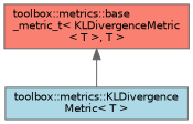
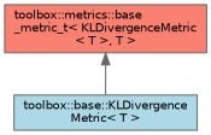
  digraph {
    node [color=gray40 fontname=Helvetica fontsize=10 shape=box style=filled]
-   n1 [fillcolor=lightblue fontcolor=black height=0.2 label="toolbox::metrics::KLDivergence\lMetric\< T \>" width=0.4]
+   n1 [fillcolor=lightblue fontcolor=black height=0.2 label="toolbox::base::KLDivergence\lMetric\< T \>" width=0.4]
    n2 [fillcolor=salmon height=0.2 label="toolbox::metrics::base\l_metric_t\< KLDivergenceMetric\l\< T \>, T \>" width=0.4]
    n2 -> n1 [color=gray40 dir=back fontname=Helvetica fontsize=10 labelfontname=Helvetica labelfontsize=10 style=solid]
  }
